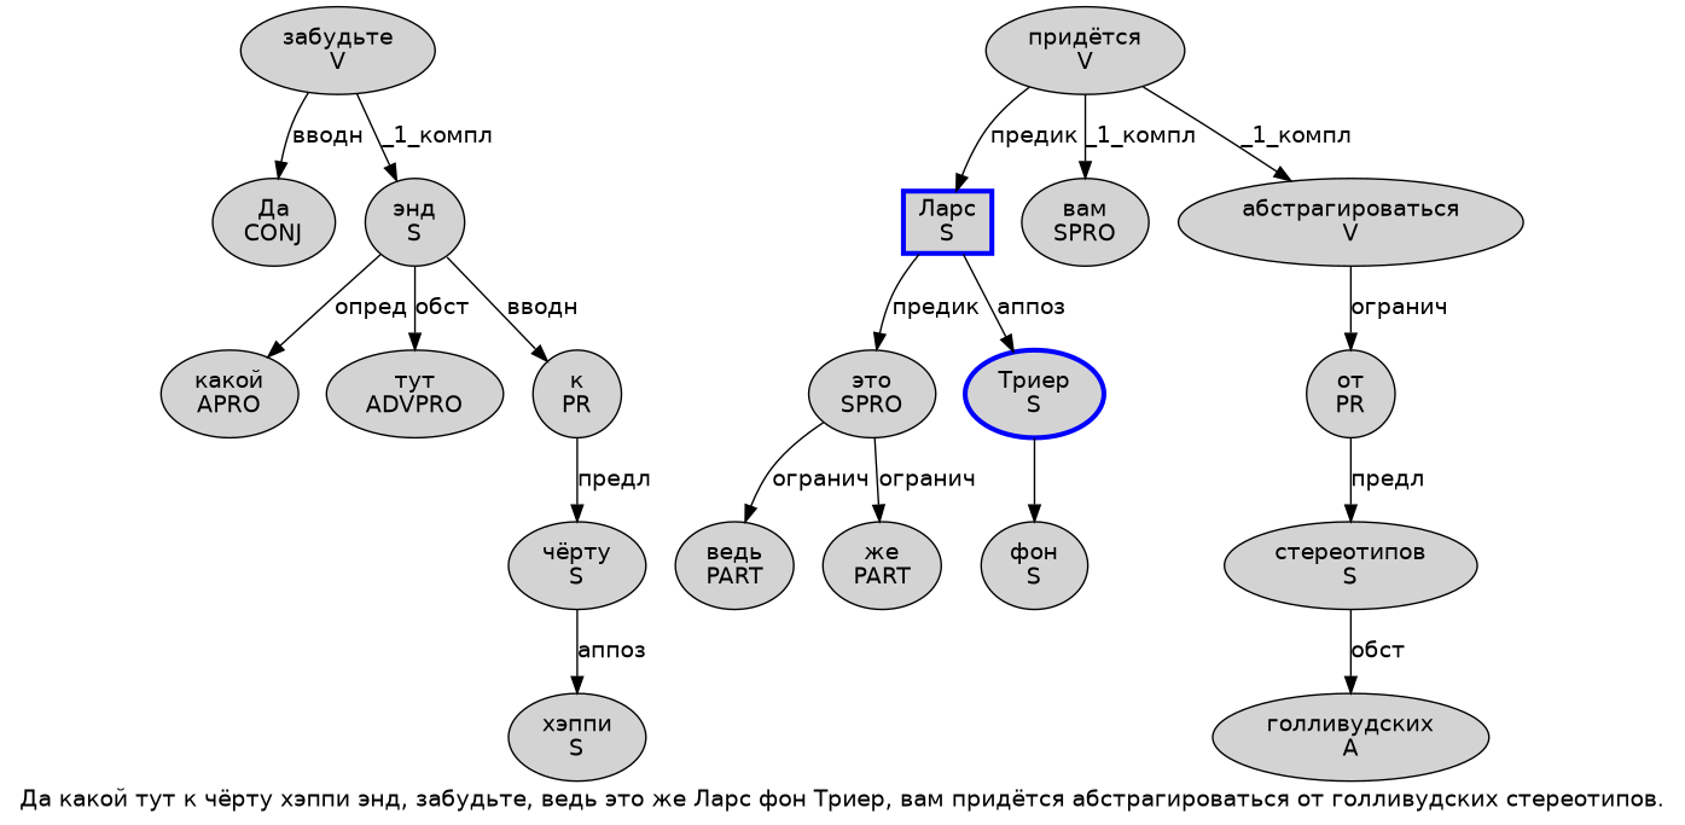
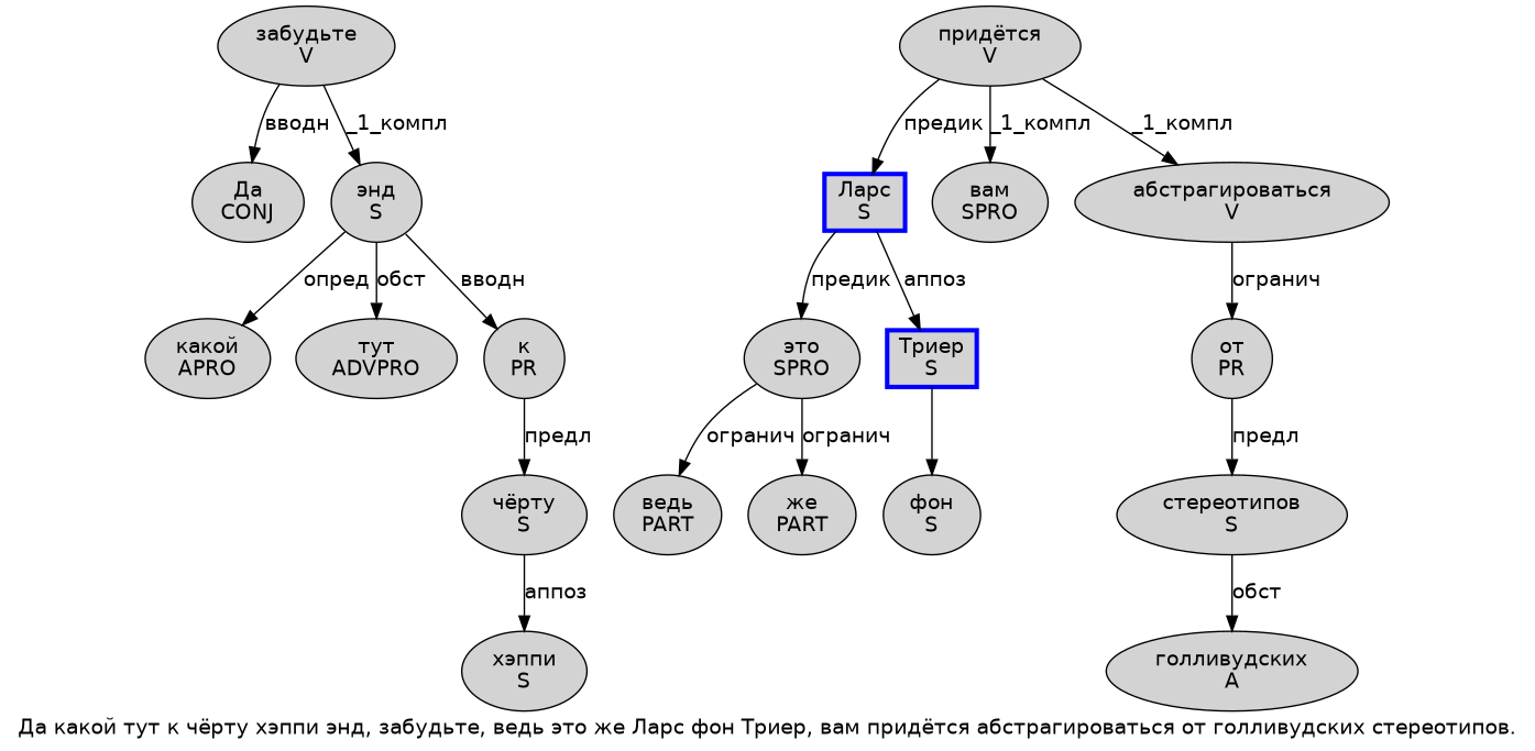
  digraph {
    fontname="DejaVu Sans"
    label="Да какой тут к чёрту хэппи энд, забудьте, ведь это же Ларс фон Триер, вам придётся абстрагироваться от голливудских стереотипов."
    node [fillcolor=lightgray fontname="DejaVu Sans" penwidth=1 shape=ellipse style=filled]
    edge [fontname="DejaVu Sans"]
    n1 [label="Да\nCONJ"]
    n2 [label="какой\nAPRO"]
    n3 [label="тут\nADVPRO"]
    n4 [label="к\nPR"]
    n5 [label="чёрту\nS"]
    n6 [label="хэппи\nS"]
    n7 [label="энд\nS"]
    n8 [label="забудьте\nV"]
    n9 [label="ведь\nPART"]
    n10 [label="это\nSPRO"]
    n11 [label="же\nPART"]
    n12 [color=blue label="Ларс\nS" penwidth=3 shape=box]
-   n13 [color=blue label="Триер\nS" penwidth=3]
+   n13 [color=blue label="Триер\nS" penwidth=3 shape=box]
    n14 [label="фон\nS"]
    n15 [label="вам\nSPRO"]
    n16 [label="придётся\nV"]
    n17 [label="абстрагироваться\nV"]
    n18 [label="от\nPR"]
    n19 [label="стереотипов\nS"]
    n20 [label="голливудских\nA"]
    n4 -> n5 [label="предл"]
    n5 -> n6 [label="аппоз"]
    n7 -> n2 [label="опред"]
    n7 -> n3 [label="обст"]
    n7 -> n4 [label="вводн"]
    n8 -> n1 [label="вводн"]
    n8 -> n7 [label="_1_компл"]
    n10 -> n9 [label="огранич"]
    n10 -> n11 [label="огранич"]
    n12 -> n10 [label="предик"]
    n12 -> n13 [label="аппоз"]
    n13 -> n14
    n16 -> n12 [label="предик"]
    n16 -> n15 [label="_1_компл"]
    n16 -> n17 [label="_1_компл"]
    n17 -> n18 [label="огранич"]
    n18 -> n19 [label="предл"]
    n19 -> n20 [label="обст"]
  }
